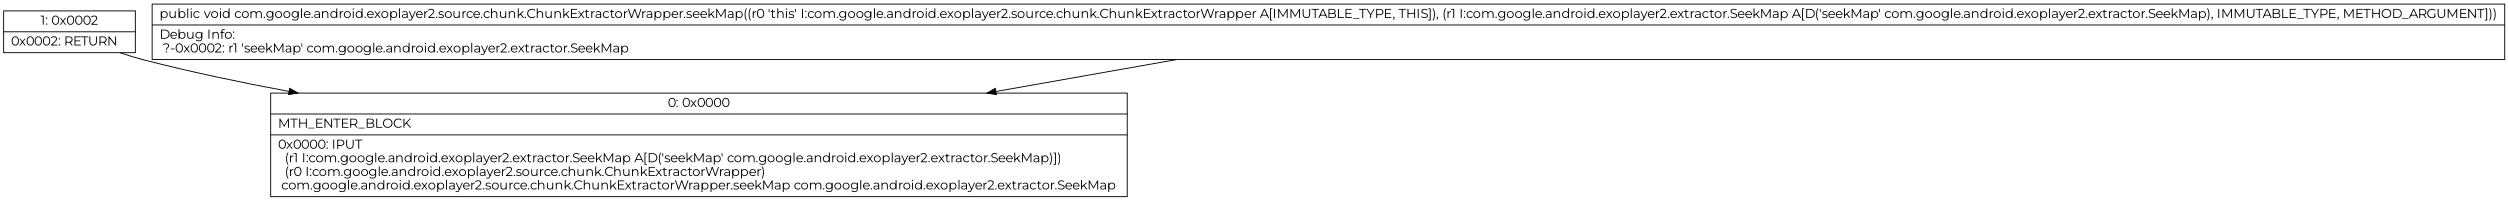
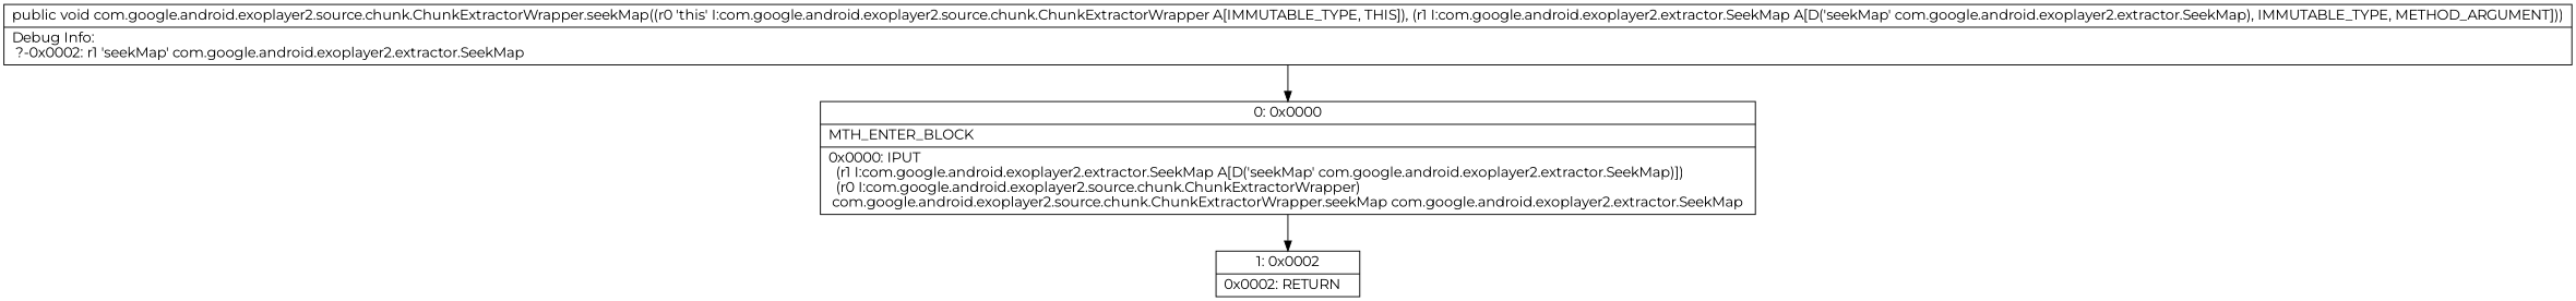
  digraph {
    fontname=Montserrat
    node [shape=record fontname=Montserrat]
    edge [fontname=Montserrat]
    n1 [label="{0\:\ 0x0000|MTH_ENTER_BLOCK\l|0x0000: IPUT  \l  (r1 I:com.google.android.exoplayer2.extractor.SeekMap A[D('seekMap' com.google.android.exoplayer2.extractor.SeekMap)])\l  (r0 I:com.google.android.exoplayer2.source.chunk.ChunkExtractorWrapper)\l com.google.android.exoplayer2.source.chunk.ChunkExtractorWrapper.seekMap com.google.android.exoplayer2.extractor.SeekMap \l}"]
    n2 [label="{1\:\ 0x0002|0x0002: RETURN   \l}"]
    n3 [label="{public void com.google.android.exoplayer2.source.chunk.ChunkExtractorWrapper.seekMap((r0 'this' I:com.google.android.exoplayer2.source.chunk.ChunkExtractorWrapper A[IMMUTABLE_TYPE, THIS]), (r1 I:com.google.android.exoplayer2.extractor.SeekMap A[D('seekMap' com.google.android.exoplayer2.extractor.SeekMap), IMMUTABLE_TYPE, METHOD_ARGUMENT]))  | Debug Info:\l  ?\-0x0002: r1 'seekMap' com.google.android.exoplayer2.extractor.SeekMap\l}"]
-   n2 -> n1
+   n1 -> n2
    n3 -> n1
  }
